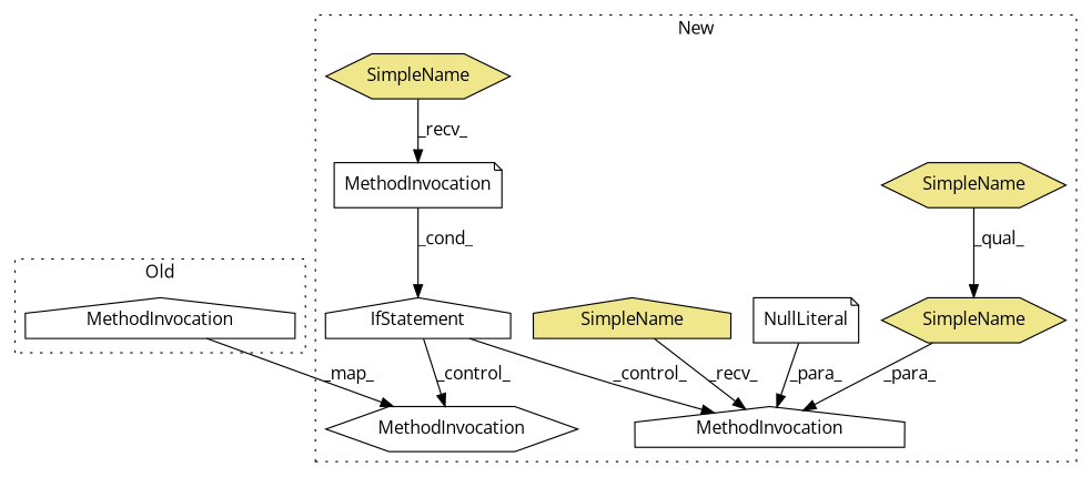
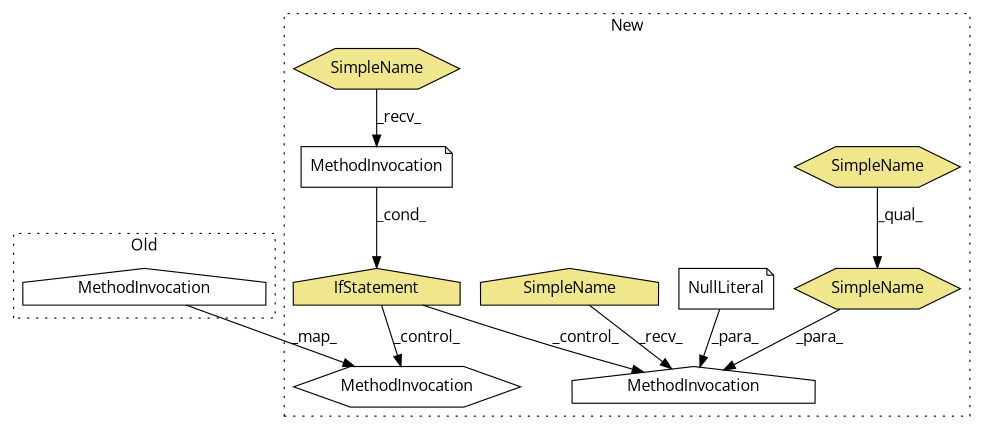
  digraph {
    fontname="Open Sans"
    node [a=32 l="12,1" s=3175 shape=house style=filled fillcolor=khaki fontname="Open Sans"]
    edge [fontname="Open Sans"]
-   n1 [a=25 l="4,2" label=IfStatement s="3018,3049" fillcolor=white]
+   n1 [a=25 l="4,2" label=IfStatement s="3018,3049"]
    n2 [label=MethodInvocation s="3157,3234" fillcolor=white]
    n3 [l=9 label=MethodInvocation s=3040 shape=note fillcolor=white]
    n4 [label=MethodInvocation s="3085,3101" shape=hexagon fillcolor=white]
    n5 [a=33 l=4 label=NullLiteral s=3169 shape=note fillcolor=white]
    n6 [a=42 l=59 label=SimpleName shape=hexagon]
    n7 [a=42 l=17 label=SimpleName s=3022 shape=hexagon]
    n8 [a=42 l=2 label=SimpleName s=3154]
    n9 [a=42 l=16 label=SimpleName shape=hexagon]
    n10 [label=MethodInvocation s="2658,2674" fillcolor=white]
    subgraph cluster_1 {
      label=New
      style=dotted
      n1
      n2
      n3
      n4
      n5
      n6
      n7
      n8
      n9
    }
    subgraph cluster_2 {
      label=Old
      style=dotted
      n10
    }
    n1 -> n2 [label=_control_]
    n1 -> n4 [label=_control_]
    n3 -> n1 [label=_cond_]
    n5 -> n2 [label=_para_]
    n6 -> n2 [label=_para_]
    n7 -> n3 [label=_recv_]
    n8 -> n2 [label=_recv_]
    n9 -> n6 [label=_qual_]
    n10 -> n4 [label=_map_]
  }
